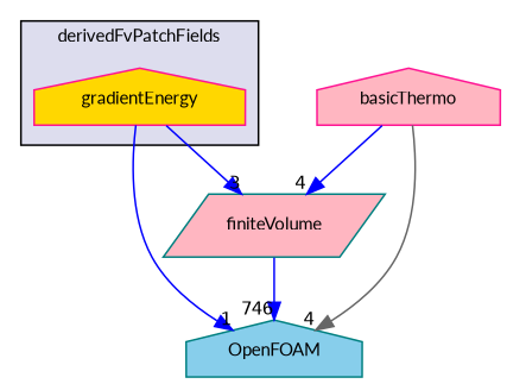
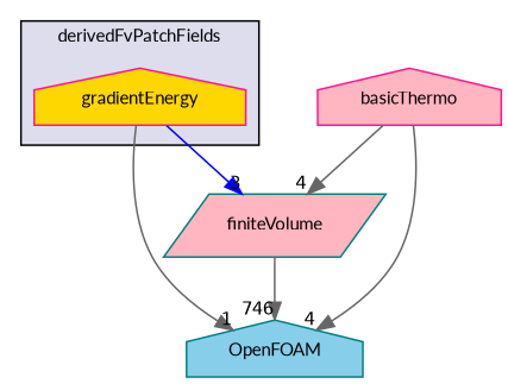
  digraph {
    compound=true
    fontname=Lato
    node [color=deeppink fillcolor=lightpink fontname=Lato fontsize=10 shape=house style=filled]
    edge [color=gray40 fontname=Lato headlabel=4 labeldistance=1.5 labelfontname=Helvetica labelfontsize=10]
    n1 [fillcolor=gold label=gradientEnergy pencolor=black]
    n2 [color=teal label=finiteVolume shape=parallelogram]
    n3 [color=teal fillcolor=skyblue label=OpenFOAM]
    n4 [label=basicThermo]
    subgraph cluster_1 {
      bgcolor="#ddddee"
      fontsize=10
      label=derivedFvPatchFields
      pencolor=black
      n1
    }
    n1 -> n2 [color=blue headlabel=3]
-   n1 -> n3 [color=blue headlabel=1]
-   n2 -> n3 [color=blue headlabel=746]
-   n4 -> n2 [color=blue]
+   n1 -> n3 [headlabel=1]
+   n2 -> n3 [headlabel=746]
+   n4 -> n2
    n4 -> n3
  }
